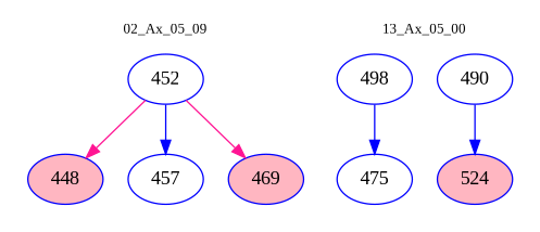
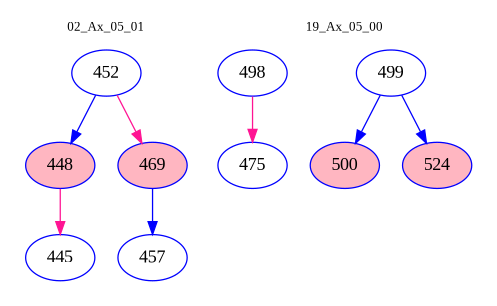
  digraph {
    fontname="Liberation Serif"
    node [color=blue fillcolor=white fontname="Liberation Serif" style=filled]
    edge [color=blue fontname="Liberation Serif"]
    n1 [label=452]
    n2 [fillcolor=lightpink label=448]
    n3 [label=457]
    n4 [fillcolor=lightpink label=469]
-   n6 [label=490]
+   n5 [label=445]
+   n6 [label=499]
    n7 [label=498]
+   n8 [fillcolor=lightpink label=500]
    n9 [fillcolor=lightpink label=524]
    n10 [label=475]
    subgraph cluster_1 {
      color=white
      fontsize=10
-     label="02_Ax_05_09"
+     label="02_Ax_05_01"
      n1
      n2
      n3
      n4
+     n5
    }
    subgraph cluster_2 {
      color=white
      fontsize=10
-     label="13_Ax_05_00"
+     label="19_Ax_05_00"
      n6
      n7
+     n8
      n9
      n10
    }
-   n1 -> n2 [color=deeppink]
-   n1 -> n3
+   n1 -> n2
+   n4 -> n3
    n1 -> n4 [color=deeppink]
+   n2 -> n5 [color=deeppink]
+   n6 -> n8
    n6 -> n9
-   n7 -> n10
+   n7 -> n10 [color=deeppink]
  }
